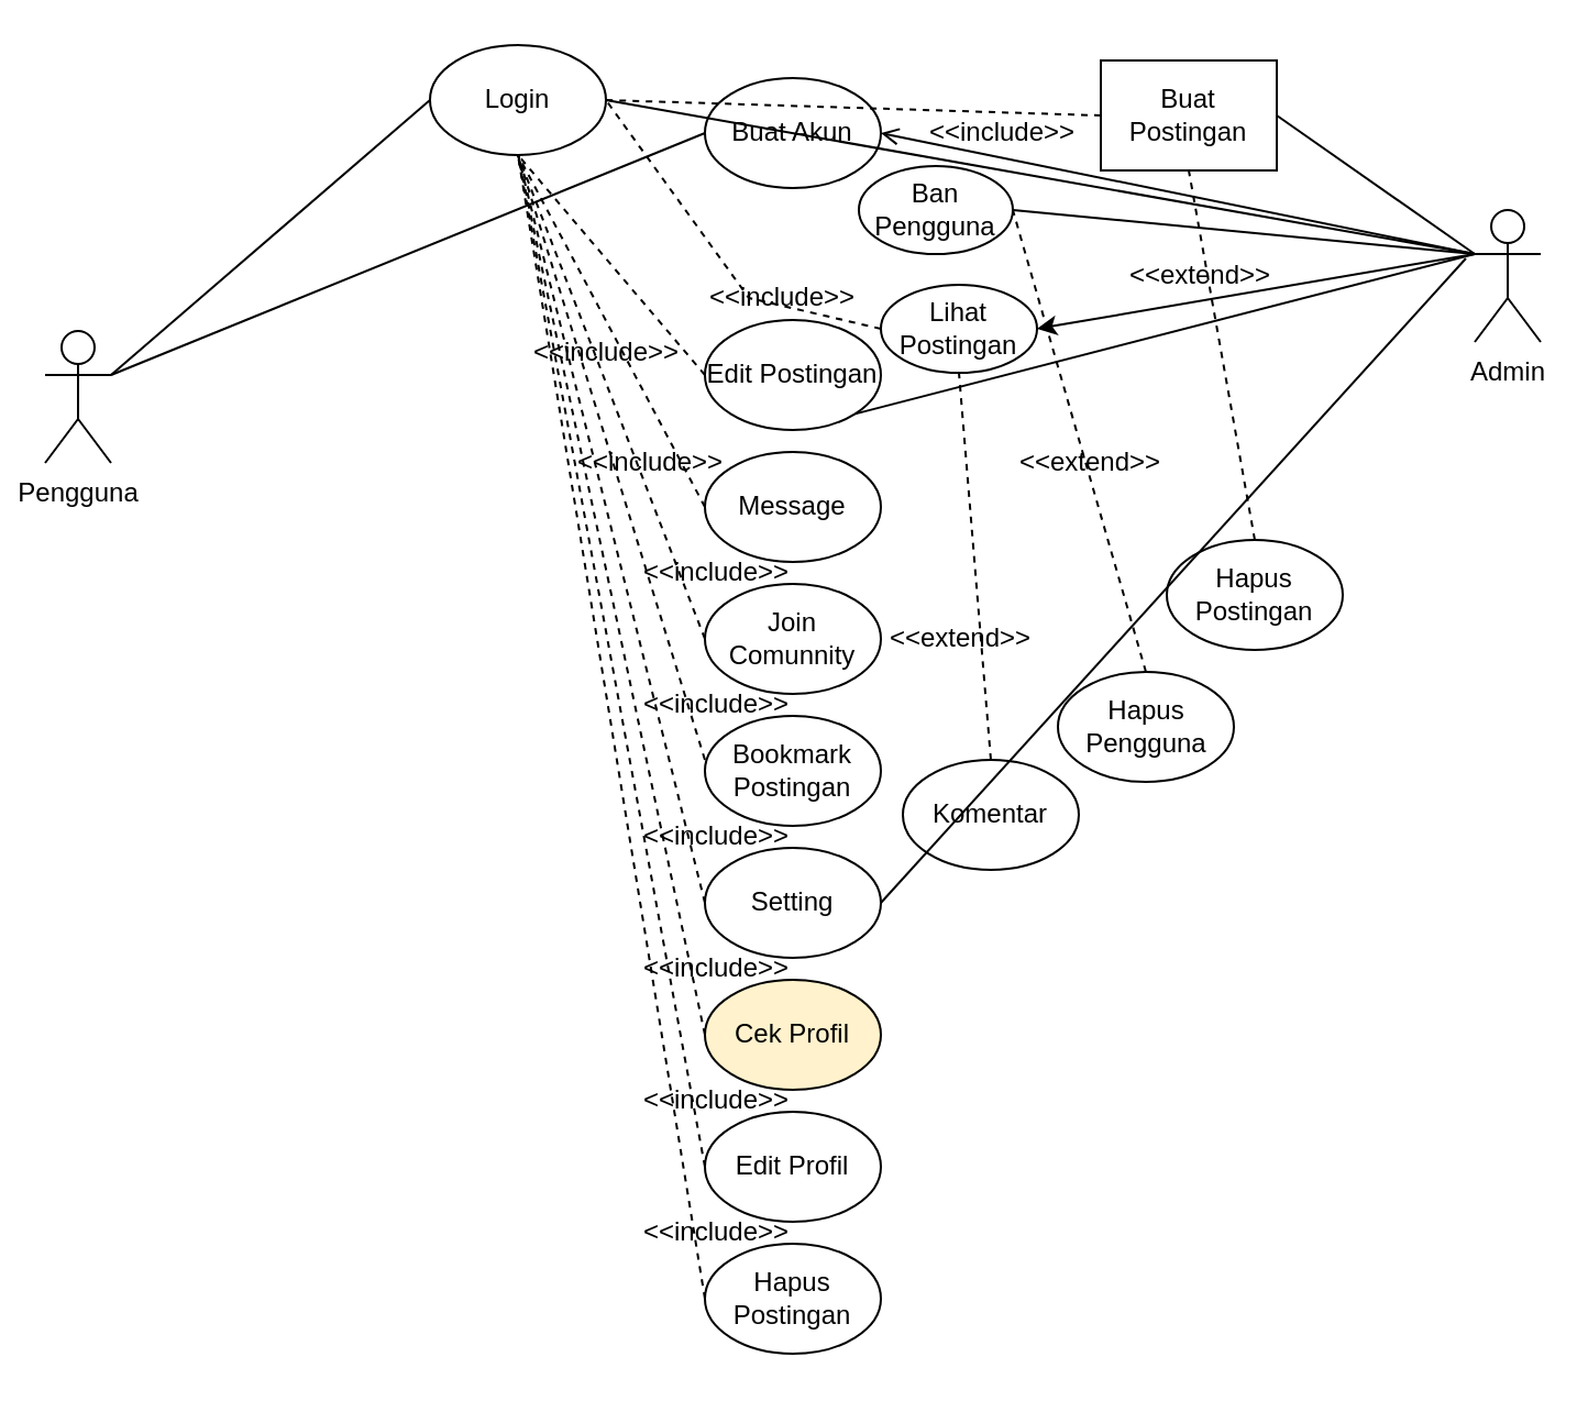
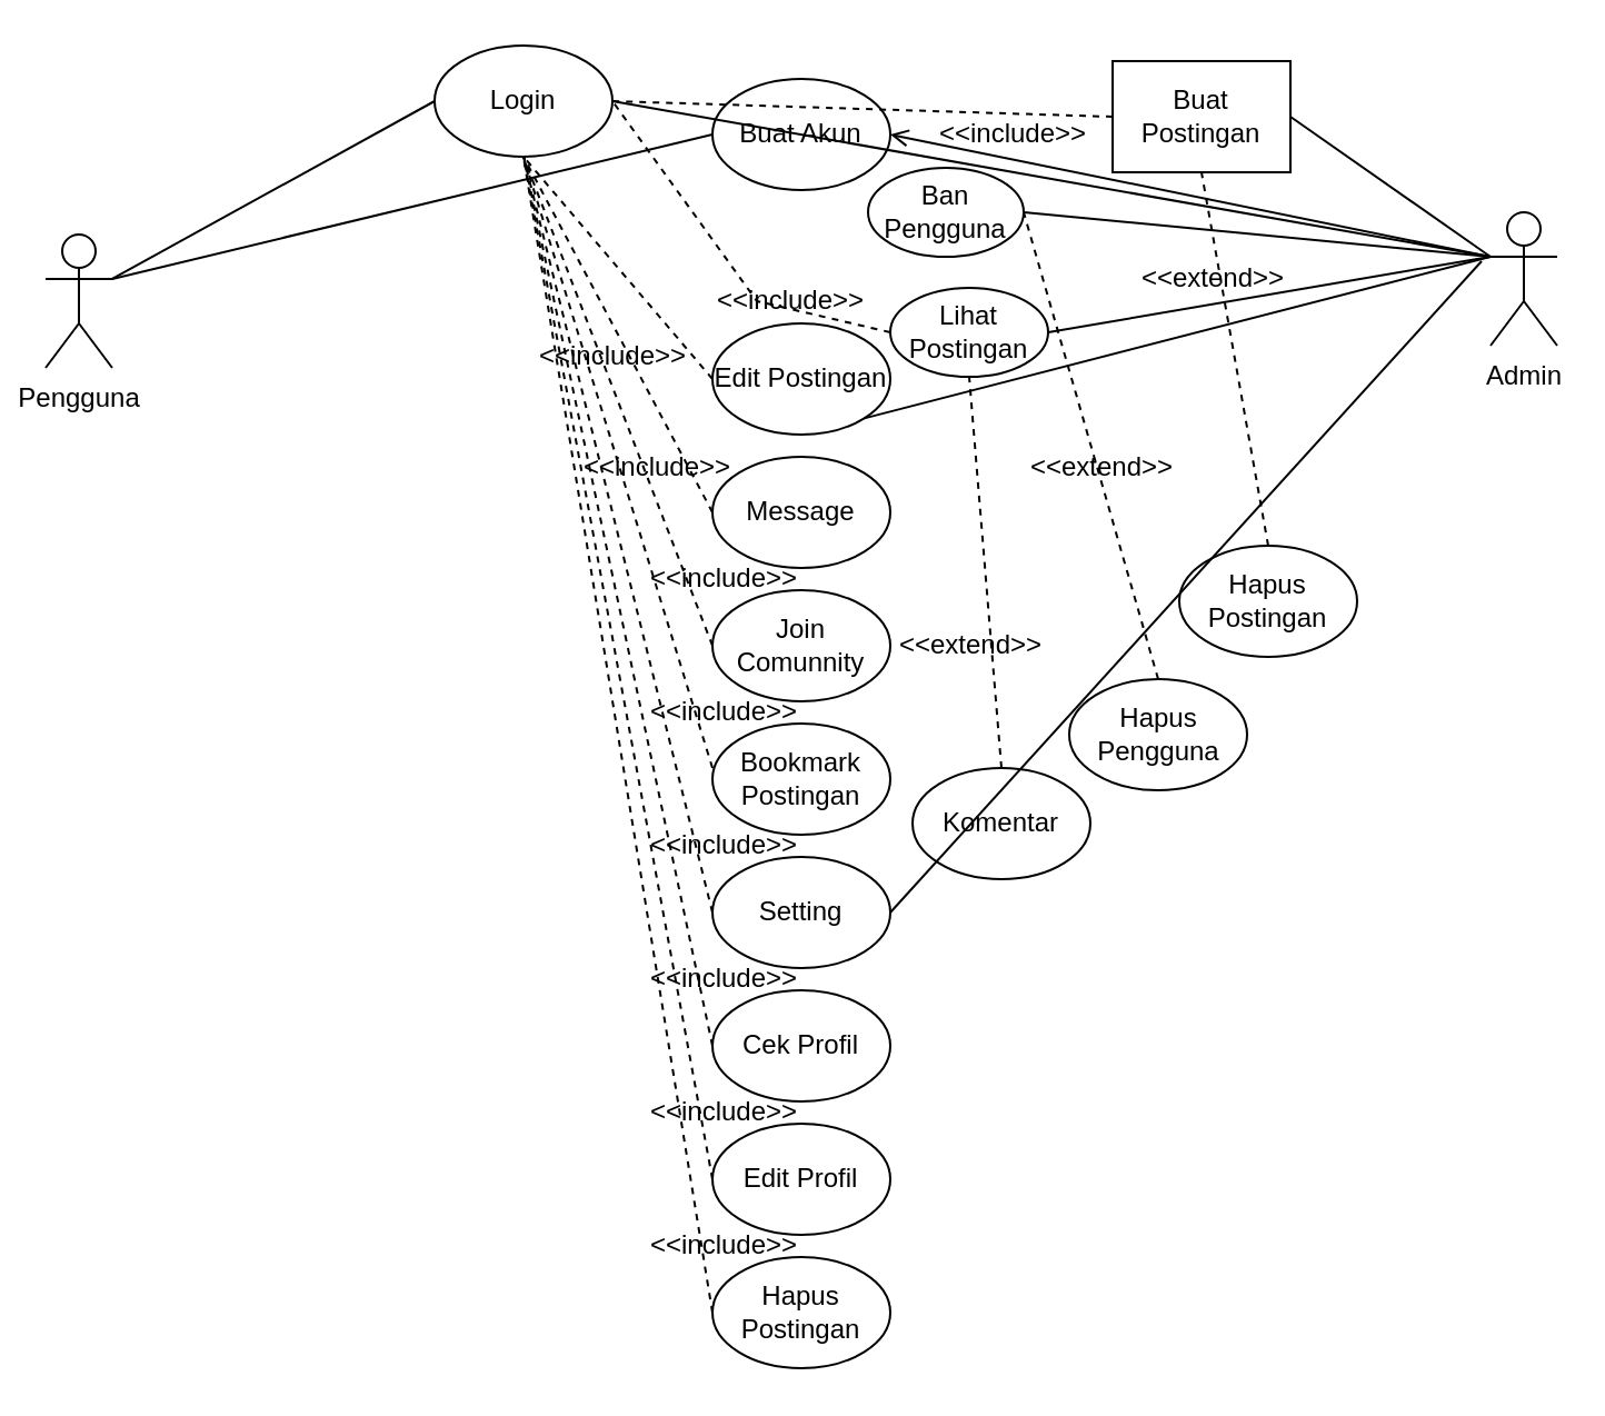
  <mxCell id="0" />
  <mxCell id="1" parent="0" />
  <mxCell id="2" value="Buat Akun" style="ellipse;whiteSpace=wrap;html=1;" parent="1" vertex="1"><mxGeometry x="320" y="35" width="80" height="50" as="geometry" /></mxCell>
- <mxCell id="3" value="Pengguna" style="shape=umlActor;verticalLabelPosition=bottom;verticalAlign=top;html=1;outlineConnect=0;" parent="1" vertex="1"><mxGeometry x="20" y="150" width="30" height="60" as="geometry" /></mxCell>
+ <mxCell id="3" value="Pengguna" style="shape=umlActor;verticalLabelPosition=bottom;verticalAlign=top;html=1;outlineConnect=0;" parent="1" vertex="1"><mxGeometry x="20" y="105" width="30" height="60" as="geometry" /></mxCell>
  <mxCell id="4" value="Admin" style="shape=umlActor;verticalLabelPosition=bottom;verticalAlign=top;html=1;outlineConnect=0;" parent="1" vertex="1"><mxGeometry x="670" y="95" width="30" height="60" as="geometry" /></mxCell>
  <mxCell id="5" value="Login" style="ellipse;whiteSpace=wrap;html=1;" parent="1" vertex="1"><mxGeometry x="195" y="20" width="80" height="50" as="geometry" /></mxCell>
  <mxCell id="6" value="Edit Postingan" style="ellipse;whiteSpace=wrap;html=1;" parent="1" vertex="1"><mxGeometry x="320" y="145" width="80" height="50" as="geometry" /></mxCell>
  <mxCell id="7" value="Message" style="ellipse;whiteSpace=wrap;html=1;" parent="1" vertex="1"><mxGeometry x="320" y="205" width="80" height="50" as="geometry" /></mxCell>
  <mxCell id="8" value="Join Comunnity" style="ellipse;whiteSpace=wrap;html=1;" parent="1" vertex="1"><mxGeometry x="320" y="265" width="80" height="50" as="geometry" /></mxCell>
  <mxCell id="9" value="Bookmark Postingan" style="ellipse;whiteSpace=wrap;html=1;" parent="1" vertex="1"><mxGeometry x="320" y="325" width="80" height="50" as="geometry" /></mxCell>
  <mxCell id="10" value="Setting" style="ellipse;whiteSpace=wrap;html=1;" parent="1" vertex="1"><mxGeometry x="320" y="385" width="80" height="50" as="geometry" /></mxCell>
- <mxCell id="11" value="Cek Profil" style="ellipse;whiteSpace=wrap;html=1;fillColor=#fff2cc;" parent="1" vertex="1"><mxGeometry x="320" y="445" width="80" height="50" as="geometry" /></mxCell>
+ <mxCell id="11" value="Cek Profil" style="ellipse;whiteSpace=wrap;html=1;" parent="1" vertex="1"><mxGeometry x="320" y="445" width="80" height="50" as="geometry" /></mxCell>
  <mxCell id="12" value="Edit Profil" style="ellipse;whiteSpace=wrap;html=1;" parent="1" vertex="1"><mxGeometry x="320" y="505" width="80" height="50" as="geometry" /></mxCell>
  <mxCell id="13" value="Hapus Postingan" style="ellipse;whiteSpace=wrap;html=1;" parent="1" vertex="1"><mxGeometry x="320" y="565" width="80" height="50" as="geometry" /></mxCell>
  <mxCell id="14" value="" style="endArrow=none;html=1;rounded=0;entryX=0;entryY=0.5;entryDx=0;entryDy=0;exitX=1;exitY=0.333;exitDx=0;exitDy=0;exitPerimeter=0;" parent="1" source="3" target="2" edge="1"><mxGeometry width="50" height="50" relative="1" as="geometry"><mxPoint x="50" y="135" as="sourcePoint" /><mxPoint x="100" y="85" as="targetPoint" /></mxGeometry></mxCell>
  <mxCell id="15" value="" style="endArrow=none;html=1;rounded=0;entryX=0;entryY=0.5;entryDx=0;entryDy=0;exitX=1;exitY=0.333;exitDx=0;exitDy=0;exitPerimeter=0;" parent="1" source="3" target="5" edge="1"><mxGeometry width="50" height="50" relative="1" as="geometry"><mxPoint x="50" y="135" as="sourcePoint" /><mxPoint x="330" y="70" as="targetPoint" /></mxGeometry></mxCell>
  <mxCell id="16" value="" style="endArrow=open;html=1;rounded=0;entryX=1;entryY=0.5;entryDx=0;entryDy=0;exitX=0;exitY=0.333;exitDx=0;exitDy=0;exitPerimeter=0;" parent="1" source="4" target="2" edge="1"><mxGeometry width="50" height="50" relative="1" as="geometry"><mxPoint x="670" y="135" as="sourcePoint" /><mxPoint x="560" y="810" as="targetPoint" /></mxGeometry></mxCell>
  <mxCell id="17" value="" style="endArrow=none;html=1;rounded=0;entryX=1;entryY=0.5;entryDx=0;entryDy=0;exitX=0;exitY=0.333;exitDx=0;exitDy=0;exitPerimeter=0;" parent="1" source="4" target="5" edge="1"><mxGeometry width="50" height="50" relative="1" as="geometry"><mxPoint x="670" y="135" as="sourcePoint" /><mxPoint x="410" y="70" as="targetPoint" /></mxGeometry></mxCell>
  <mxCell id="18" value="" style="endArrow=none;html=1;rounded=0;entryX=1;entryY=1;entryDx=0;entryDy=0;exitX=0;exitY=0.333;exitDx=0;exitDy=0;exitPerimeter=0;" parent="1" source="4" target="6" edge="1"><mxGeometry width="50" height="50" relative="1" as="geometry"><mxPoint x="670" y="135" as="sourcePoint" /><mxPoint x="310" y="130" as="targetPoint" /></mxGeometry></mxCell>
  <mxCell id="19" value="" style="endArrow=none;dashed=1;html=1;rounded=0;entryX=0.5;entryY=1;entryDx=0;entryDy=0;exitX=0;exitY=0.5;exitDx=0;exitDy=0;" parent="1" source="11" target="5" edge="1"><mxGeometry width="50" height="50" relative="1" as="geometry"><mxPoint x="170" y="745" as="sourcePoint" /><mxPoint x="220" y="695" as="targetPoint" /></mxGeometry></mxCell>
  <mxCell id="20" value="" style="endArrow=none;dashed=1;html=1;rounded=0;entryX=0.5;entryY=1;entryDx=0;entryDy=0;exitX=0;exitY=0.5;exitDx=0;exitDy=0;" parent="1" source="6" target="5" edge="1"><mxGeometry width="50" height="50" relative="1" as="geometry"><mxPoint x="330" y="480" as="sourcePoint" /><mxPoint x="270" y="155" as="targetPoint" /></mxGeometry></mxCell>
  <mxCell id="21" value="" style="endArrow=none;dashed=1;html=1;rounded=0;exitX=0;exitY=0.5;exitDx=0;exitDy=0;entryX=0.5;entryY=1;entryDx=0;entryDy=0;" parent="1" source="7" target="5" edge="1"><mxGeometry width="50" height="50" relative="1" as="geometry"><mxPoint x="340" y="490" as="sourcePoint" /><mxPoint x="260" y="145" as="targetPoint" /></mxGeometry></mxCell>
  <mxCell id="22" value="" style="endArrow=none;dashed=1;html=1;rounded=0;exitX=0;exitY=0.5;exitDx=0;exitDy=0;entryX=0.5;entryY=1;entryDx=0;entryDy=0;" parent="1" source="8" target="5" edge="1"><mxGeometry width="50" height="50" relative="1" as="geometry"><mxPoint x="350" y="500" as="sourcePoint" /><mxPoint x="260" y="145" as="targetPoint" /></mxGeometry></mxCell>
  <mxCell id="23" value="" style="endArrow=none;dashed=1;html=1;rounded=0;exitX=0;exitY=0.5;exitDx=0;exitDy=0;entryX=0.5;entryY=1;entryDx=0;entryDy=0;" parent="1" source="10" target="5" edge="1"><mxGeometry width="50" height="50" relative="1" as="geometry"><mxPoint x="360" y="510" as="sourcePoint" /><mxPoint x="260" y="145" as="targetPoint" /></mxGeometry></mxCell>
  <mxCell id="24" value="" style="endArrow=none;dashed=1;html=1;rounded=0;entryX=0.5;entryY=1;entryDx=0;entryDy=0;" parent="1" target="5" edge="1"><mxGeometry width="50" height="50" relative="1" as="geometry"><mxPoint x="320" y="345" as="sourcePoint" /><mxPoint x="310" y="195" as="targetPoint" /></mxGeometry></mxCell>
  <mxCell id="25" value="" style="endArrow=none;dashed=1;html=1;rounded=0;exitX=0;exitY=0.5;exitDx=0;exitDy=0;entryX=0.5;entryY=1;entryDx=0;entryDy=0;" parent="1" source="12" target="5" edge="1"><mxGeometry width="50" height="50" relative="1" as="geometry"><mxPoint x="380" y="530" as="sourcePoint" /><mxPoint x="260" y="145" as="targetPoint" /></mxGeometry></mxCell>
  <mxCell id="26" value="" style="endArrow=none;dashed=1;html=1;rounded=0;entryX=0.5;entryY=1;entryDx=0;entryDy=0;exitX=0;exitY=0.5;exitDx=0;exitDy=0;" parent="1" source="13" target="5" edge="1"><mxGeometry width="50" height="50" relative="1" as="geometry"><mxPoint x="320" y="585" as="sourcePoint" /><mxPoint x="330" y="215" as="targetPoint" /></mxGeometry></mxCell>
  <mxCell id="27" value="Buat Postingan" style="whiteSpace=wrap;html=1;rounded=0;" parent="1" vertex="1"><mxGeometry x="500" y="27" width="80" height="50" as="geometry" /></mxCell>
  <mxCell id="28" value="Ban Pengguna" style="ellipse;whiteSpace=wrap;html=1;" parent="1" vertex="1"><mxGeometry x="390" y="75" width="70" height="40" as="geometry" /></mxCell>
  <mxCell id="29" value="Lihat Postingan" style="ellipse;whiteSpace=wrap;html=1;" parent="1" vertex="1"><mxGeometry x="400" y="129" width="71" height="40" as="geometry" /></mxCell>
  <mxCell id="30" value="" style="endArrow=none;html=1;rounded=0;entryX=1;entryY=0.5;entryDx=0;entryDy=0;exitX=0;exitY=0.333;exitDx=0;exitDy=0;exitPerimeter=0;" parent="1" source="4" target="27" edge="1"><mxGeometry width="50" height="50" relative="1" as="geometry"><mxPoint x="670" y="135" as="sourcePoint" /><mxPoint x="410" y="360" as="targetPoint" /></mxGeometry></mxCell>
  <mxCell id="31" value="" style="endArrow=none;html=1;rounded=0;entryX=1;entryY=0.5;entryDx=0;entryDy=0;exitX=0;exitY=0.333;exitDx=0;exitDy=0;exitPerimeter=0;" parent="1" source="4" target="28" edge="1"><mxGeometry width="50" height="50" relative="1" as="geometry"><mxPoint x="670" y="135" as="sourcePoint" /><mxPoint x="550" y="340" as="targetPoint" /></mxGeometry></mxCell>
- <mxCell id="32" value="" style="endArrow=classic;html=1;rounded=0;entryX=1;entryY=0.5;entryDx=0;entryDy=0;exitX=0;exitY=0.333;exitDx=0;exitDy=0;exitPerimeter=0;" parent="1" source="4" target="29" edge="1"><mxGeometry width="50" height="50" relative="1" as="geometry"><mxPoint x="670" y="135" as="sourcePoint" /><mxPoint x="560" y="350" as="targetPoint" /></mxGeometry></mxCell>
+ <mxCell id="32" value="" style="endArrow=none;html=1;rounded=0;entryX=1;entryY=0.5;entryDx=0;entryDy=0;exitX=0;exitY=0.333;exitDx=0;exitDy=0;exitPerimeter=0;" parent="1" source="4" target="29" edge="1"><mxGeometry width="50" height="50" relative="1" as="geometry"><mxPoint x="670" y="135" as="sourcePoint" /><mxPoint x="560" y="350" as="targetPoint" /></mxGeometry></mxCell>
  <mxCell id="33" value="" style="endArrow=none;dashed=1;html=1;rounded=0;entryX=0.5;entryY=1;entryDx=0;entryDy=0;exitX=0.5;exitY=0;exitDx=0;exitDy=0;" parent="1" source="38" target="27" edge="1"><mxGeometry width="50" height="50" relative="1" as="geometry"><mxPoint x="640" y="395" as="sourcePoint" /><mxPoint x="590" y="390" as="targetPoint" /></mxGeometry></mxCell>
  <mxCell id="34" value="" style="endArrow=none;dashed=1;html=1;rounded=0;entryX=1;entryY=0.5;entryDx=0;entryDy=0;exitX=0.5;exitY=0;exitDx=0;exitDy=0;" parent="1" source="39" target="28" edge="1"><mxGeometry width="50" height="50" relative="1" as="geometry"><mxPoint x="670" y="535" as="sourcePoint" /><mxPoint x="550" y="340" as="targetPoint" /></mxGeometry></mxCell>
  <mxCell id="35" value="" style="endArrow=none;dashed=1;html=1;rounded=0;entryX=0.5;entryY=1;entryDx=0;entryDy=0;exitX=0.5;exitY=0;exitDx=0;exitDy=0;" parent="1" source="40" target="29" edge="1"><mxGeometry width="50" height="50" relative="1" as="geometry"><mxPoint x="620" y="635" as="sourcePoint" /><mxPoint x="560" y="350" as="targetPoint" /></mxGeometry></mxCell>
  <mxCell id="36" value="" style="endArrow=none;dashed=1;html=1;rounded=0;entryX=1;entryY=0.5;entryDx=0;entryDy=0;exitX=0;exitY=0.5;exitDx=0;exitDy=0;" parent="1" source="29" target="5" edge="1"><mxGeometry width="50" height="50" relative="1" as="geometry"><mxPoint x="585" y="290" as="sourcePoint" /><mxPoint x="415" y="205" as="targetPoint" /><Array as="points"><mxPoint x="340" y="135" /></Array></mxGeometry></mxCell>
  <mxCell id="37" value="" style="endArrow=none;dashed=1;html=1;rounded=0;entryX=1;entryY=0.5;entryDx=0;entryDy=0;exitX=0;exitY=0.5;exitDx=0;exitDy=0;" parent="1" source="27" target="5" edge="1"><mxGeometry width="50" height="50" relative="1" as="geometry"><mxPoint x="470" y="400" as="sourcePoint" /><mxPoint x="250" y="130" as="targetPoint" /><Array as="points" /></mxGeometry></mxCell>
  <mxCell id="38" value="Hapus Postingan" style="ellipse;whiteSpace=wrap;html=1;" parent="1" vertex="1"><mxGeometry x="530" y="245" width="80" height="50" as="geometry" /></mxCell>
  <mxCell id="39" value="Hapus Pengguna" style="ellipse;whiteSpace=wrap;html=1;" parent="1" vertex="1"><mxGeometry x="480.5" y="305" width="80" height="50" as="geometry" /></mxCell>
  <mxCell id="40" value="Komentar" style="ellipse;whiteSpace=wrap;html=1;" parent="1" vertex="1"><mxGeometry x="410" y="345" width="80" height="50" as="geometry" /></mxCell>
  <mxCell id="41" value="&amp;lt;&amp;lt;extend&amp;gt;&amp;gt;" style="text;html=1;align=center;verticalAlign=middle;resizable=0;points=[];autosize=1;strokeColor=none;fillColor=none;" parent="1" vertex="1"><mxGeometry x="500" y="110" width="90" height="30" as="geometry" /></mxCell>
  <mxCell id="42" value="&amp;lt;&amp;lt;extend&amp;gt;&amp;gt;" style="text;html=1;align=center;verticalAlign=middle;resizable=0;points=[];autosize=1;strokeColor=none;fillColor=none;" parent="1" vertex="1"><mxGeometry x="450" y="195" width="90" height="30" as="geometry" /></mxCell>
  <mxCell id="43" value="&amp;lt;&amp;lt;extend&amp;gt;&amp;gt;" style="text;html=1;align=center;verticalAlign=middle;resizable=0;points=[];autosize=1;strokeColor=none;fillColor=none;" parent="1" vertex="1"><mxGeometry x="390.5" y="275" width="90" height="30" as="geometry" /></mxCell>
  <mxCell id="44" value="&amp;lt;&amp;lt;include&amp;gt;&amp;gt;" style="text;html=1;align=center;verticalAlign=middle;resizable=0;points=[];autosize=1;strokeColor=none;fillColor=none;" parent="1" vertex="1"><mxGeometry x="280" y="545" width="90" height="30" as="geometry" /></mxCell>
  <mxCell id="45" value="&amp;lt;&amp;lt;include&amp;gt;&amp;gt;" style="text;html=1;align=center;verticalAlign=middle;resizable=0;points=[];autosize=1;strokeColor=none;fillColor=none;" parent="1" vertex="1"><mxGeometry x="280" y="485" width="90" height="30" as="geometry" /></mxCell>
  <mxCell id="46" value="&amp;lt;&amp;lt;include&amp;gt;&amp;gt;" style="text;html=1;align=center;verticalAlign=middle;resizable=0;points=[];autosize=1;strokeColor=none;fillColor=none;" parent="1" vertex="1"><mxGeometry x="280" y="425" width="90" height="30" as="geometry" /></mxCell>
  <mxCell id="47" value="&amp;lt;&amp;lt;include&amp;gt;&amp;gt;" style="text;html=1;align=center;verticalAlign=middle;resizable=0;points=[];autosize=1;strokeColor=none;fillColor=none;" parent="1" vertex="1"><mxGeometry x="280" y="365" width="90" height="30" as="geometry" /></mxCell>
  <mxCell id="48" value="&amp;lt;&amp;lt;include&amp;gt;&amp;gt;" style="text;html=1;align=center;verticalAlign=middle;resizable=0;points=[];autosize=1;strokeColor=none;fillColor=none;" parent="1" vertex="1"><mxGeometry x="280" y="305" width="90" height="30" as="geometry" /></mxCell>
  <mxCell id="49" value="&amp;lt;&amp;lt;include&amp;gt;&amp;gt;" style="text;html=1;align=center;verticalAlign=middle;resizable=0;points=[];autosize=1;strokeColor=none;fillColor=none;" parent="1" vertex="1"><mxGeometry x="280" y="245" width="90" height="30" as="geometry" /></mxCell>
  <mxCell id="50" value="&amp;lt;&amp;lt;include&amp;gt;&amp;gt;" style="text;html=1;align=center;verticalAlign=middle;resizable=0;points=[];autosize=1;strokeColor=none;fillColor=none;" parent="1" vertex="1"><mxGeometry x="250" y="195" width="90" height="30" as="geometry" /></mxCell>
  <mxCell id="51" value="&amp;lt;&amp;lt;include&amp;gt;&amp;gt;" style="text;html=1;align=center;verticalAlign=middle;resizable=0;points=[];autosize=1;strokeColor=none;fillColor=none;" parent="1" vertex="1"><mxGeometry x="230" y="145" width="90" height="30" as="geometry" /></mxCell>
  <mxCell id="52" value="&amp;lt;&amp;lt;include&amp;gt;&amp;gt;" style="text;html=1;align=center;verticalAlign=middle;resizable=0;points=[];autosize=1;strokeColor=none;fillColor=none;" parent="1" vertex="1"><mxGeometry x="310" y="120" width="90" height="30" as="geometry" /></mxCell>
  <mxCell id="53" value="&amp;lt;&amp;lt;include&amp;gt;&amp;gt;" style="text;html=1;align=center;verticalAlign=middle;resizable=0;points=[];autosize=1;strokeColor=none;fillColor=none;" parent="1" vertex="1"><mxGeometry x="410" y="45" width="90" height="30" as="geometry" /></mxCell>
  <mxCell id="54" value="" style="endArrow=none;html=1;rounded=0;entryX=1;entryY=0.5;entryDx=0;entryDy=0;" edge="1" parent="1" target="10"><mxGeometry width="50" height="50" relative="1" as="geometry"><mxPoint x="666" y="117" as="sourcePoint" /><mxPoint x="656" y="277" as="targetPoint" /></mxGeometry></mxCell>
